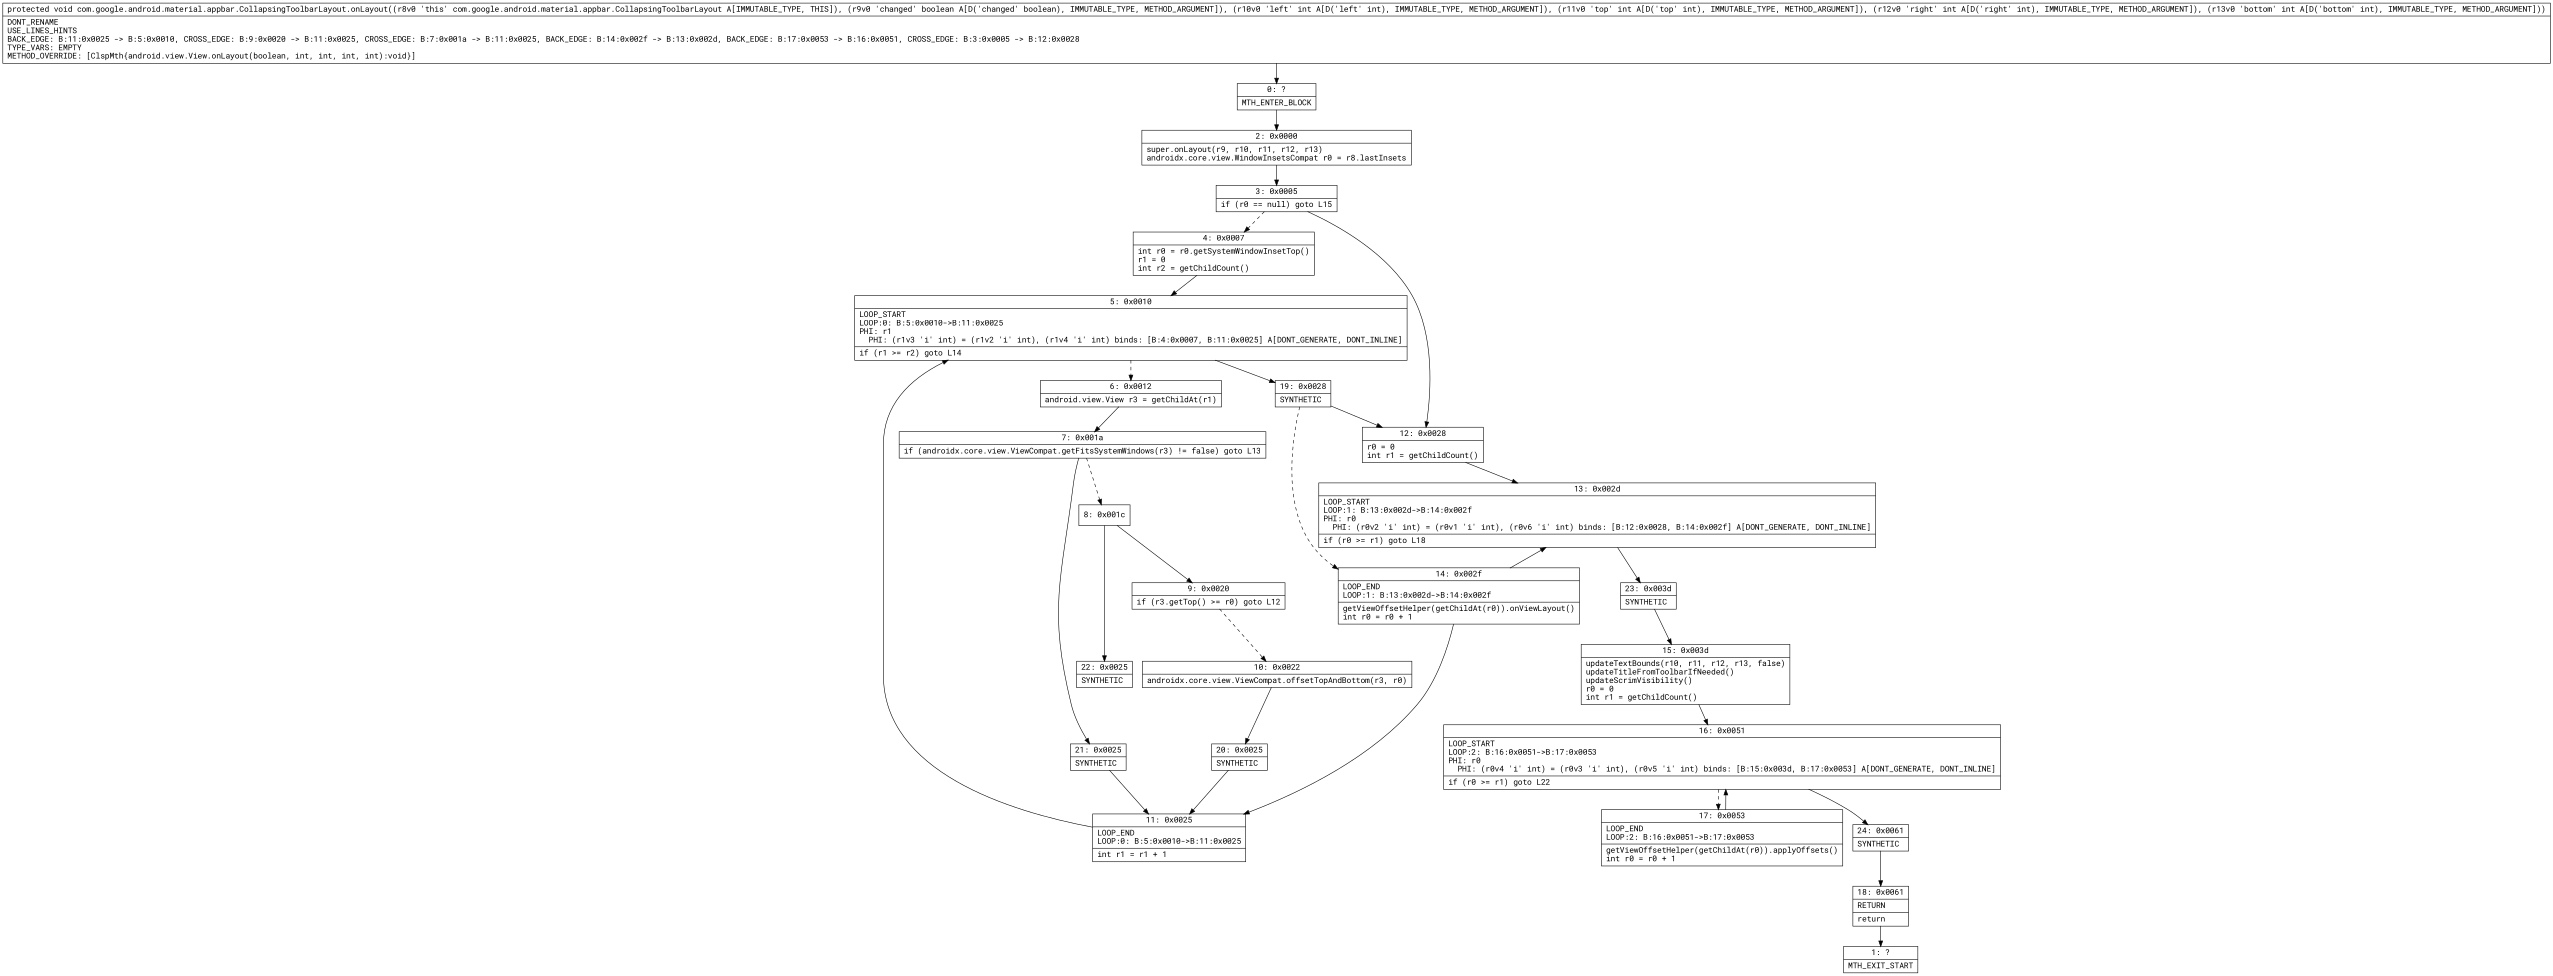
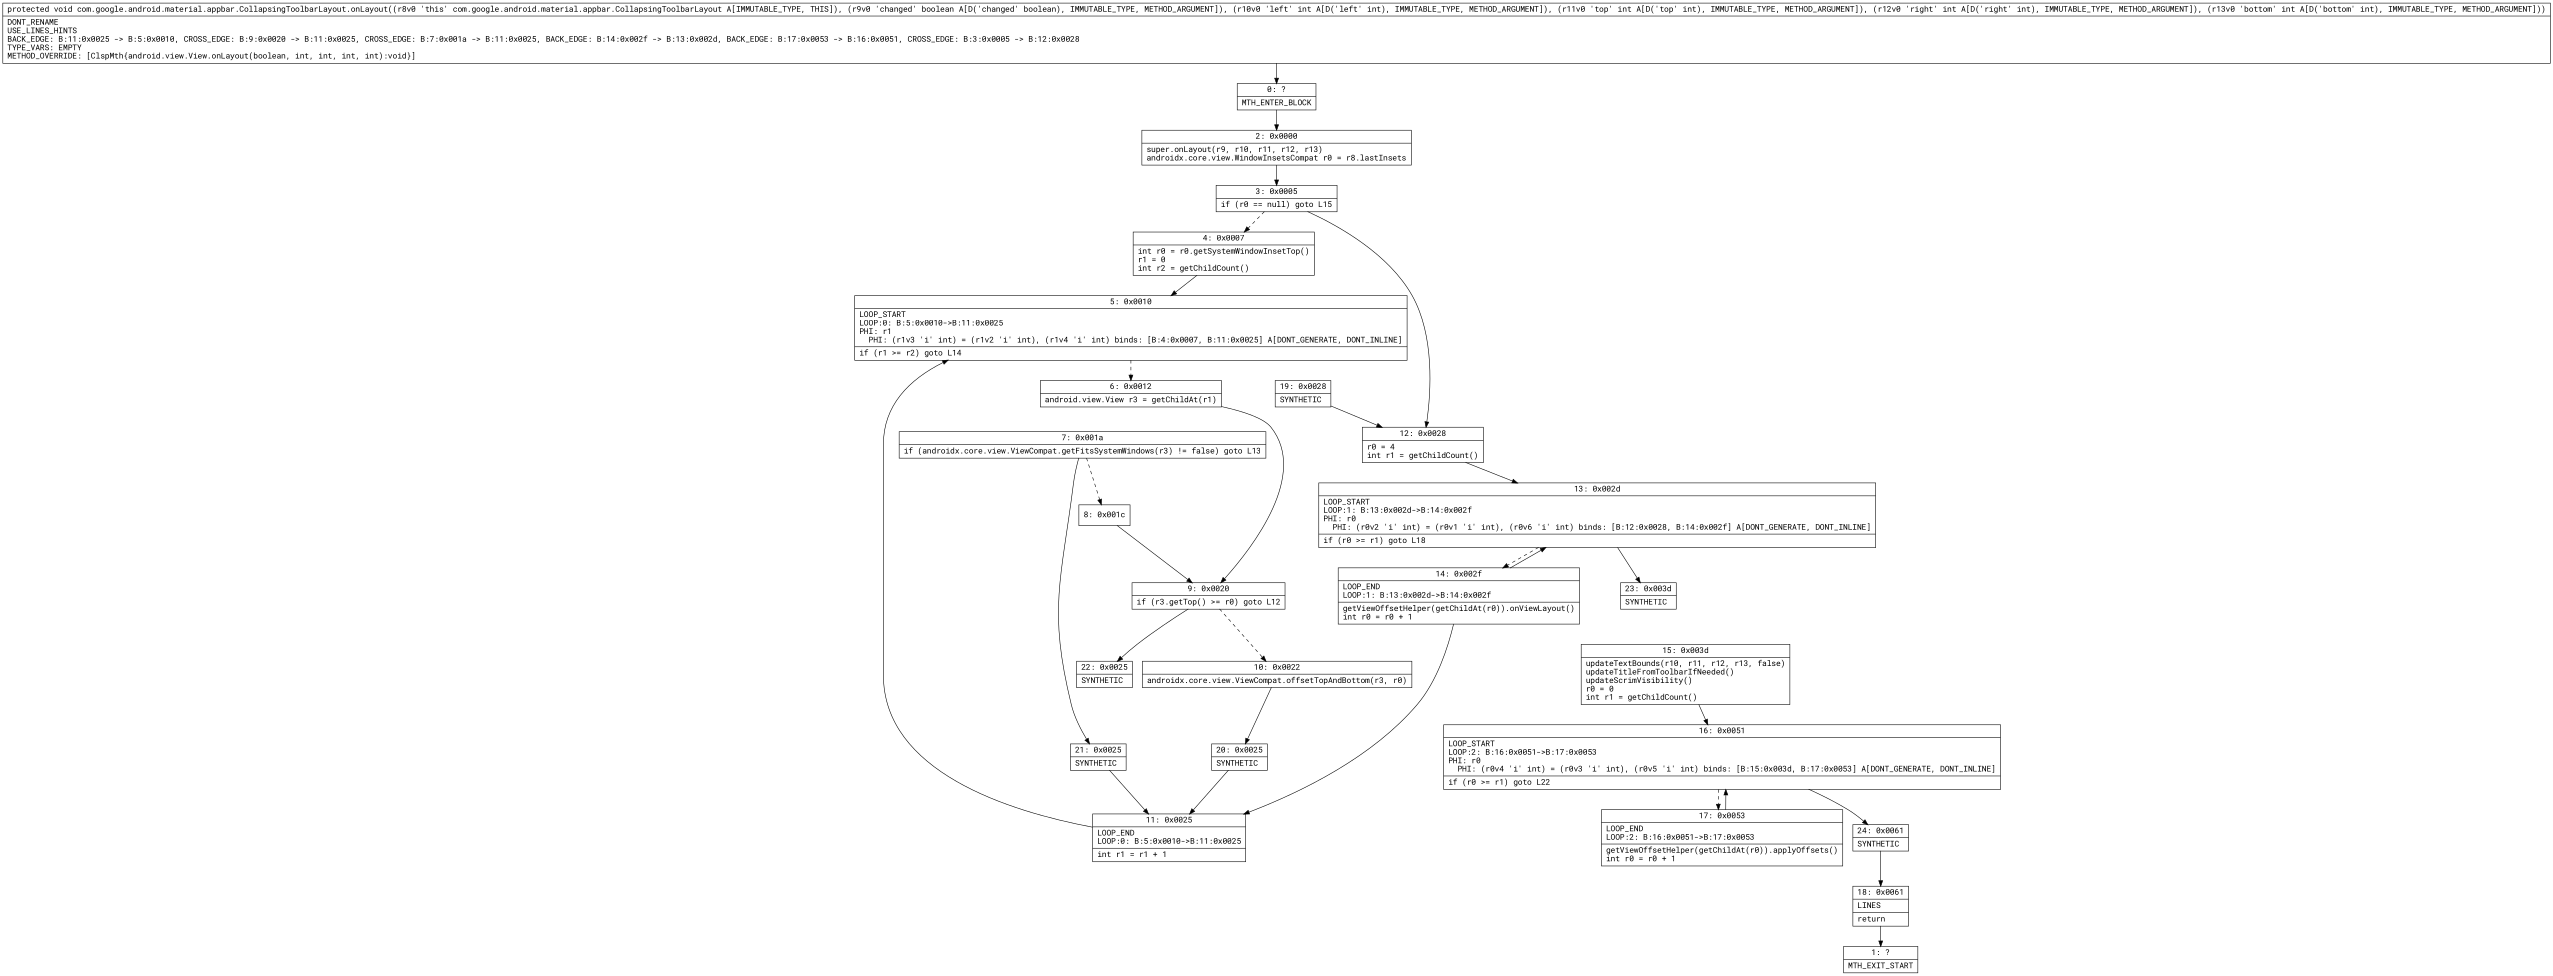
  digraph {
    fontname="Roboto Mono"
    node [fontname="Roboto Mono" shape=record]
    edge [fontname="Roboto Mono"]
    n1 [label="{0\:\ ?|MTH_ENTER_BLOCK\l}"]
    n2 [label="{2\:\ 0x0000|super.onLayout(r9, r10, r11, r12, r13)\landroidx.core.view.WindowInsetsCompat r0 = r8.lastInsets\l}"]
    n3 [label="{3\:\ 0x0005|if (r0 == null) goto L15\l}"]
    n4 [label="{4\:\ 0x0007|int r0 = r0.getSystemWindowInsetTop()\lr1 = 0\lint r2 = getChildCount()\l}"]
-   n5 [label="{12\:\ 0x0028|r0 = 0\lint r1 = getChildCount()\l}"]
+   n5 [label="{12\:\ 0x0028|r0 = 4\lint r1 = getChildCount()\l}"]
    n6 [label="{5\:\ 0x0010|LOOP_START\lLOOP:0: B:5:0x0010\-\>B:11:0x0025\lPHI: r1 \l  PHI: (r1v3 'i' int) = (r1v2 'i' int), (r1v4 'i' int) binds: [B:4:0x0007, B:11:0x0025] A[DONT_GENERATE, DONT_INLINE]\l|if (r1 \>= r2) goto L14\l}"]
    n7 [label="{13\:\ 0x002d|LOOP_START\lLOOP:1: B:13:0x002d\-\>B:14:0x002f\lPHI: r0 \l  PHI: (r0v2 'i' int) = (r0v1 'i' int), (r0v6 'i' int) binds: [B:12:0x0028, B:14:0x002f] A[DONT_GENERATE, DONT_INLINE]\l|if (r0 \>= r1) goto L18\l}"]
    n8 [label="{6\:\ 0x0012|android.view.View r3 = getChildAt(r1)\l}"]
    n9 [label="{19\:\ 0x0028|SYNTHETIC\l}"]
    n10 [label="{7\:\ 0x001a|if (androidx.core.view.ViewCompat.getFitsSystemWindows(r3) != false) goto L13\l}"]
    n11 [label="{8\:\ 0x001c}"]
    n12 [label="{21\:\ 0x0025|SYNTHETIC\l}"]
    n13 [label="{9\:\ 0x0020|if (r3.getTop() \>= r0) goto L12\l}"]
    n14 [label="{11\:\ 0x0025|LOOP_END\lLOOP:0: B:5:0x0010\-\>B:11:0x0025\l|int r1 = r1 + 1\l}"]
    n15 [label="{10\:\ 0x0022|androidx.core.view.ViewCompat.offsetTopAndBottom(r3, r0)\l}"]
    n16 [label="{22\:\ 0x0025|SYNTHETIC\l}"]
    n17 [label="{20\:\ 0x0025|SYNTHETIC\l}"]
    n18 [label="{14\:\ 0x002f|LOOP_END\lLOOP:1: B:13:0x002d\-\>B:14:0x002f\l|getViewOffsetHelper(getChildAt(r0)).onViewLayout()\lint r0 = r0 + 1\l}"]
    n19 [label="{23\:\ 0x003d|SYNTHETIC\l}"]
    n20 [label="{15\:\ 0x003d|updateTextBounds(r10, r11, r12, r13, false)\lupdateTitleFromToolbarIfNeeded()\lupdateScrimVisibility()\lr0 = 0\lint r1 = getChildCount()\l}"]
    n21 [label="{16\:\ 0x0051|LOOP_START\lLOOP:2: B:16:0x0051\-\>B:17:0x0053\lPHI: r0 \l  PHI: (r0v4 'i' int) = (r0v3 'i' int), (r0v5 'i' int) binds: [B:15:0x003d, B:17:0x0053] A[DONT_GENERATE, DONT_INLINE]\l|if (r0 \>= r1) goto L22\l}"]
    n22 [label="{17\:\ 0x0053|LOOP_END\lLOOP:2: B:16:0x0051\-\>B:17:0x0053\l|getViewOffsetHelper(getChildAt(r0)).applyOffsets()\lint r0 = r0 + 1\l}"]
    n23 [label="{24\:\ 0x0061|SYNTHETIC\l}"]
-   n24 [label="{18\:\ 0x0061|RETURN\l|return\l}"]
+   n24 [label="{18\:\ 0x0061|LINES\l|return\l}"]
    n25 [label="{1\:\ ?|MTH_EXIT_START\l}"]
    n26 [label="{protected void com.google.android.material.appbar.CollapsingToolbarLayout.onLayout((r8v0 'this' com.google.android.material.appbar.CollapsingToolbarLayout A[IMMUTABLE_TYPE, THIS]), (r9v0 'changed' boolean A[D('changed' boolean), IMMUTABLE_TYPE, METHOD_ARGUMENT]), (r10v0 'left' int A[D('left' int), IMMUTABLE_TYPE, METHOD_ARGUMENT]), (r11v0 'top' int A[D('top' int), IMMUTABLE_TYPE, METHOD_ARGUMENT]), (r12v0 'right' int A[D('right' int), IMMUTABLE_TYPE, METHOD_ARGUMENT]), (r13v0 'bottom' int A[D('bottom' int), IMMUTABLE_TYPE, METHOD_ARGUMENT]))  | DONT_RENAME\lUSE_LINES_HINTS\lBACK_EDGE: B:11:0x0025 \-\> B:5:0x0010, CROSS_EDGE: B:9:0x0020 \-\> B:11:0x0025, CROSS_EDGE: B:7:0x001a \-\> B:11:0x0025, BACK_EDGE: B:14:0x002f \-\> B:13:0x002d, BACK_EDGE: B:17:0x0053 \-\> B:16:0x0051, CROSS_EDGE: B:3:0x0005 \-\> B:12:0x0028\lTYPE_VARS: EMPTY\lMETHOD_OVERRIDE: [ClspMth\{android.view.View.onLayout(boolean, int, int, int, int):void\}]\l}"]
    n1 -> n2
    n2 -> n3
    n3 -> n4 [style=dashed]
    n3 -> n5
    n4 -> n6
    n5 -> n7
    n6 -> n8 [style=dashed]
-   n6 -> n9
-   n9 -> n18 [style=dashed]
+   n7 -> n18 [style=dashed]
    n7 -> n19
-   n8 -> n10
+   n8 -> n13
    n9 -> n5
    n10 -> n11 [style=dashed]
    n10 -> n12
    n11 -> n13
    n12 -> n14
    n13 -> n15 [style=dashed]
-   n11 -> n16
+   n13 -> n16
    n14 -> n6
    n15 -> n17
    n17 -> n14
    n18 -> n7
    n18 -> n14
-   n19 -> n20
    n20 -> n21
    n21 -> n22 [style=dashed]
    n21 -> n23
    n22 -> n21
    n23 -> n24
    n24 -> n25
    n26 -> n1
  }
